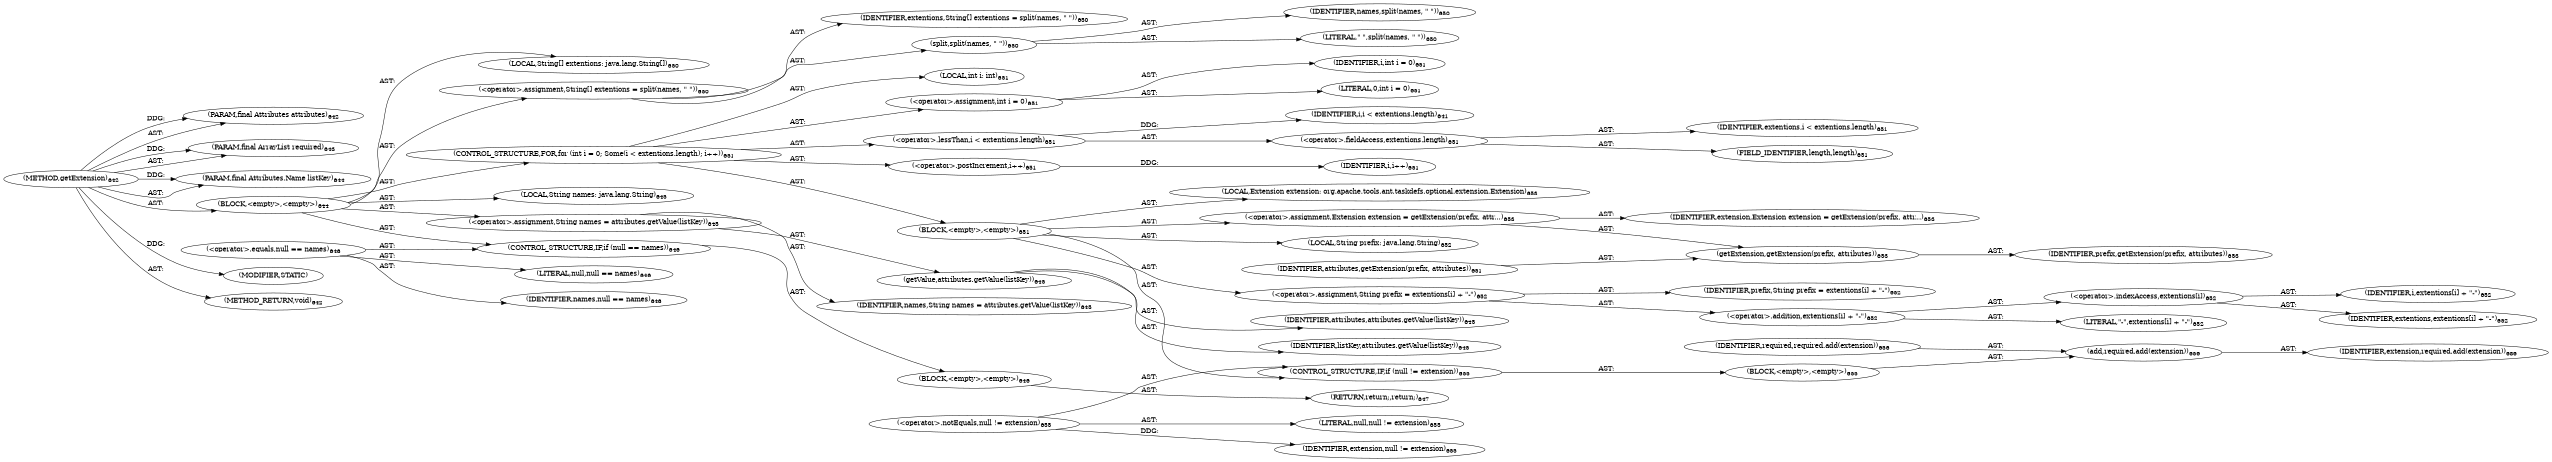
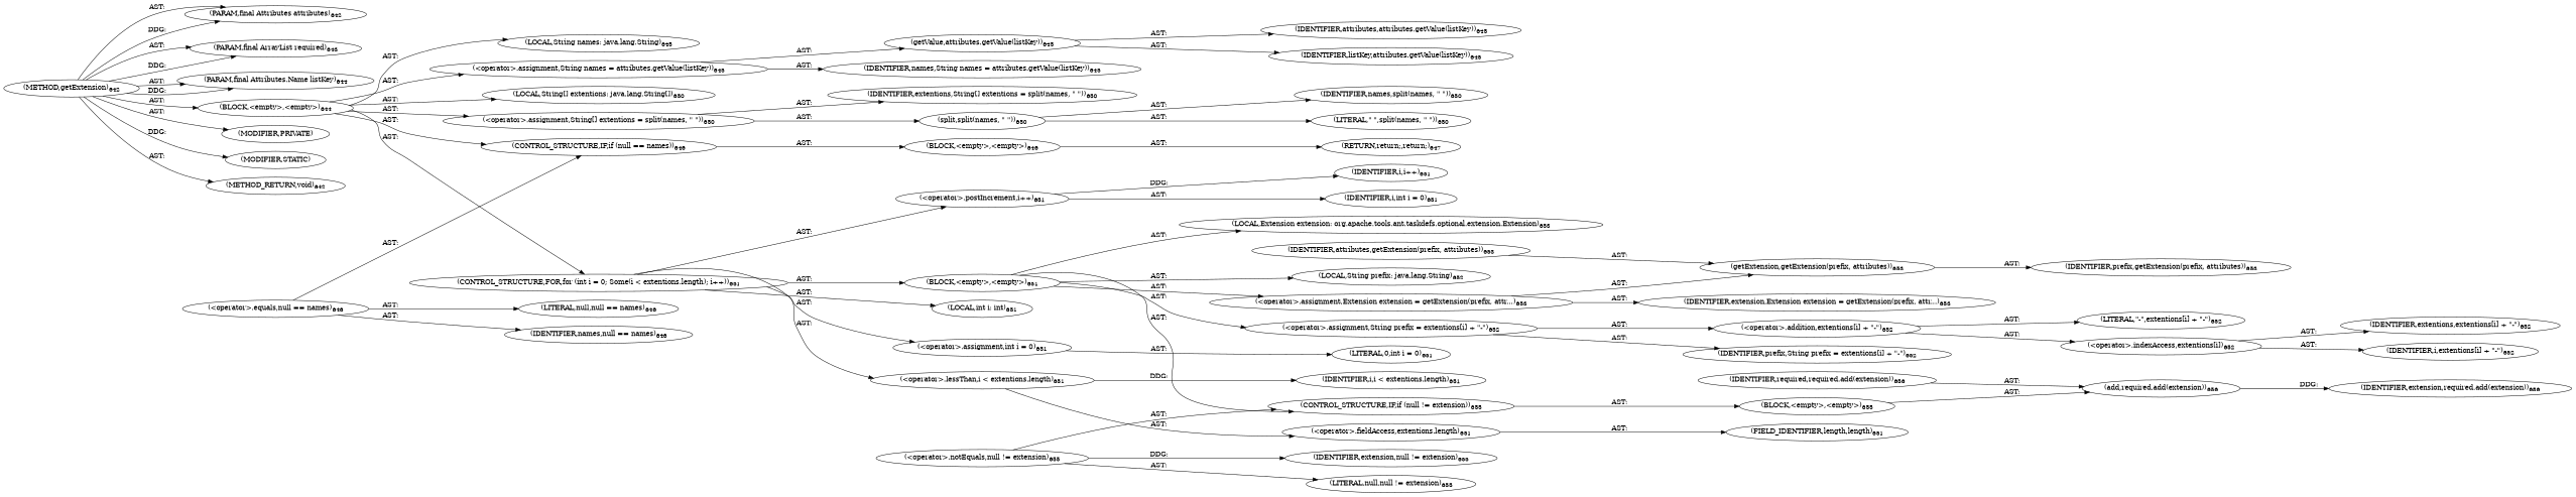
  digraph {
    rankdir=LR
    n1 [label=<(METHOD,getExtension)<SUB>642</SUB>>]
    n2 [label=<(PARAM,final Attributes attributes)<SUB>642</SUB>>]
    n3 [label=<(PARAM,final ArrayList required)<SUB>643</SUB>>]
    n4 [label=<(PARAM,final Attributes.Name listKey)<SUB>644</SUB>>]
    n5 [label=<(BLOCK,&lt;empty&gt;,&lt;empty&gt;)<SUB>644</SUB>>]
+   n6 [label=<(MODIFIER,PRIVATE)>]
    n7 [label=<(MODIFIER,STATIC)>]
    n8 [label=<(METHOD_RETURN,void)<SUB>642</SUB>>]
    n9 [label=<(LOCAL,String names: java.lang.String)<SUB>645</SUB>>]
    n10 [label=<(&lt;operator&gt;.assignment,String names = attributes.getValue(listKey))<SUB>645</SUB>>]
    n11 [label=<(CONTROL_STRUCTURE,IF,if (null == names))<SUB>646</SUB>>]
    n12 [label=<(LOCAL,String[] extentions: java.lang.String[])<SUB>650</SUB>>]
    n13 [label=<(&lt;operator&gt;.assignment,String[] extentions = split(names, &quot; &quot;))<SUB>650</SUB>>]
    n14 [label=<(CONTROL_STRUCTURE,FOR,for (int i = 0; Some(i &lt; extentions.length); i++))<SUB>651</SUB>>]
    n15 [label=<(IDENTIFIER,names,String names = attributes.getValue(listKey))<SUB>645</SUB>>]
    n16 [label=<(getValue,attributes.getValue(listKey))<SUB>645</SUB>>]
    n17 [label=<(BLOCK,&lt;empty&gt;,&lt;empty&gt;)<SUB>646</SUB>>]
    n18 [label=<(IDENTIFIER,extentions,String[] extentions = split(names, &quot; &quot;))<SUB>650</SUB>>]
    n19 [label=<(split,split(names, &quot; &quot;))<SUB>650</SUB>>]
    n20 [label=<(LOCAL,int i: int)<SUB>651</SUB>>]
    n21 [label=<(&lt;operator&gt;.assignment,int i = 0)<SUB>651</SUB>>]
    n22 [label=<(&lt;operator&gt;.lessThan,i &lt; extentions.length)<SUB>651</SUB>>]
    n23 [label=<(&lt;operator&gt;.postIncrement,i++)<SUB>651</SUB>>]
    n24 [label=<(BLOCK,&lt;empty&gt;,&lt;empty&gt;)<SUB>651</SUB>>]
    n25 [label=<(IDENTIFIER,attributes,attributes.getValue(listKey))<SUB>645</SUB>>]
    n26 [label=<(IDENTIFIER,listKey,attributes.getValue(listKey))<SUB>645</SUB>>]
    n27 [label=<(&lt;operator&gt;.equals,null == names)<SUB>646</SUB>>]
    n28 [label=<(LITERAL,null,null == names)<SUB>646</SUB>>]
    n29 [label=<(IDENTIFIER,names,null == names)<SUB>646</SUB>>]
    n30 [label=<(RETURN,return;,return;)<SUB>647</SUB>>]
    n31 [label=<(IDENTIFIER,names,split(names, &quot; &quot;))<SUB>650</SUB>>]
    n32 [label=<(LITERAL,&quot; &quot;,split(names, &quot; &quot;))<SUB>650</SUB>>]
    n33 [label=<(IDENTIFIER,i,int i = 0)<SUB>651</SUB>>]
    n34 [label=<(LITERAL,0,int i = 0)<SUB>651</SUB>>]
-   n35 [label=<(IDENTIFIER,i,i &lt; extentions.length)<SUB>641</SUB>>]
+   n35 [label=<(IDENTIFIER,i,i &lt; extentions.length)<SUB>651</SUB>>]
    n36 [label=<(&lt;operator&gt;.fieldAccess,extentions.length)<SUB>651</SUB>>]
    n37 [label=<(IDENTIFIER,i,i++)<SUB>651</SUB>>]
    n38 [label=<(LOCAL,String prefix: java.lang.String)<SUB>652</SUB>>]
    n39 [label=<(&lt;operator&gt;.assignment,String prefix = extentions[i] + &quot;-&quot;)<SUB>652</SUB>>]
    n40 [label=<(LOCAL,Extension extension: org.apache.tools.ant.taskdefs.optional.extension.Extension)<SUB>653</SUB>>]
    n41 [label=<(&lt;operator&gt;.assignment,Extension extension = getExtension(prefix, attr...)<SUB>653</SUB>>]
    n42 [label=<(CONTROL_STRUCTURE,IF,if (null != extension))<SUB>655</SUB>>]
-   n43 [label=<(IDENTIFIER,extentions,i &lt; extentions.length)<SUB>651</SUB>>]
    n44 [label=<(FIELD_IDENTIFIER,length,length)<SUB>651</SUB>>]
    n45 [label=<(IDENTIFIER,prefix,String prefix = extentions[i] + &quot;-&quot;)<SUB>652</SUB>>]
    n46 [label=<(&lt;operator&gt;.addition,extentions[i] + &quot;-&quot;)<SUB>652</SUB>>]
    n47 [label=<(IDENTIFIER,extension,Extension extension = getExtension(prefix, attr...)<SUB>653</SUB>>]
    n48 [label=<(getExtension,getExtension(prefix, attributes))<SUB>653</SUB>>]
    n49 [label=<(BLOCK,&lt;empty&gt;,&lt;empty&gt;)<SUB>655</SUB>>]
    n50 [label=<(&lt;operator&gt;.indexAccess,extentions[i])<SUB>652</SUB>>]
    n51 [label=<(LITERAL,&quot;-&quot;,extentions[i] + &quot;-&quot;)<SUB>652</SUB>>]
    n52 [label=<(IDENTIFIER,extentions,extentions[i] + &quot;-&quot;)<SUB>652</SUB>>]
    n53 [label=<(IDENTIFIER,i,extentions[i] + &quot;-&quot;)<SUB>652</SUB>>]
    n54 [label=<(IDENTIFIER,prefix,getExtension(prefix, attributes))<SUB>653</SUB>>]
-   n55 [label=<(IDENTIFIER,attributes,getExtension(prefix, attributes))<SUB>651</SUB>>]
+   n55 [label=<(IDENTIFIER,attributes,getExtension(prefix, attributes))<SUB>653</SUB>>]
    n56 [label=<(&lt;operator&gt;.notEquals,null != extension)<SUB>655</SUB>>]
    n57 [label=<(LITERAL,null,null != extension)<SUB>655</SUB>>]
    n58 [label=<(IDENTIFIER,extension,null != extension)<SUB>655</SUB>>]
    n59 [label=<(add,required.add(extension))<SUB>656</SUB>>]
    n60 [label=<(IDENTIFIER,extension,required.add(extension))<SUB>686</SUB>>]
    n61 [label=<(IDENTIFIER,required,required.add(extension))<SUB>656</SUB>>]
    n1 -> n2 [label="AST: "]
    n1 -> n2 [label="DDG: "]
    n1 -> n3 [label="AST: "]
    n1 -> n3 [label="DDG: "]
    n1 -> n4 [label="AST: "]
    n1 -> n4 [label="DDG: "]
    n1 -> n5 [label="AST: "]
+   n1 -> n6 [label="AST: "]
    n1 -> n7 [label="DDG: "]
    n1 -> n8 [label="AST: "]
    n5 -> n9 [label="AST: "]
    n5 -> n10 [label="AST: "]
    n5 -> n11 [label="AST: "]
    n5 -> n12 [label="AST: "]
    n5 -> n13 [label="AST: "]
    n5 -> n14 [label="AST: "]
    n10 -> n15 [label="AST: "]
    n10 -> n16 [label="AST: "]
    n11 -> n17 [label="AST: "]
    n13 -> n18 [label="AST: "]
    n13 -> n19 [label="AST: "]
    n14 -> n20 [label="AST: "]
    n14 -> n21 [label="AST: "]
    n14 -> n22 [label="AST: "]
    n14 -> n23 [label="AST: "]
    n14 -> n24 [label="AST: "]
    n16 -> n25 [label="AST: "]
    n16 -> n26 [label="AST: "]
    n17 -> n30 [label="AST: "]
    n19 -> n31 [label="AST: "]
    n19 -> n32 [label="AST: "]
-   n21 -> n33 [label="AST: "]
+   n23 -> n33 [label="AST: "]
    n21 -> n34 [label="AST: "]
    n22 -> n35 [label="DDG: "]
    n22 -> n36 [label="AST: "]
    n23 -> n37 [label="DDG: "]
    n24 -> n38 [label="AST: "]
    n24 -> n39 [label="AST: "]
    n24 -> n40 [label="AST: "]
    n24 -> n41 [label="AST: "]
    n24 -> n42 [label="AST: "]
    n27 -> n11 [label="AST: "]
    n27 -> n28 [label="AST: "]
    n27 -> n29 [label="AST: "]
-   n36 -> n43 [label="AST: "]
    n36 -> n44 [label="AST: "]
    n39 -> n45 [label="AST: "]
    n39 -> n46 [label="AST: "]
    n41 -> n47 [label="AST: "]
    n41 -> n48 [label="AST: "]
    n42 -> n49 [label="AST: "]
    n46 -> n50 [label="AST: "]
    n46 -> n51 [label="AST: "]
    n48 -> n54 [label="AST: "]
    n49 -> n59 [label="AST: "]
    n50 -> n52 [label="AST: "]
    n50 -> n53 [label="AST: "]
    n55 -> n48 [label="AST: "]
    n56 -> n42 [label="AST: "]
    n56 -> n57 [label="AST: "]
    n56 -> n58 [label="DDG: "]
-   n59 -> n60 [label="AST: "]
+   n59 -> n60 [label="DDG: "]
    n61 -> n59 [label="AST: "]
  }
